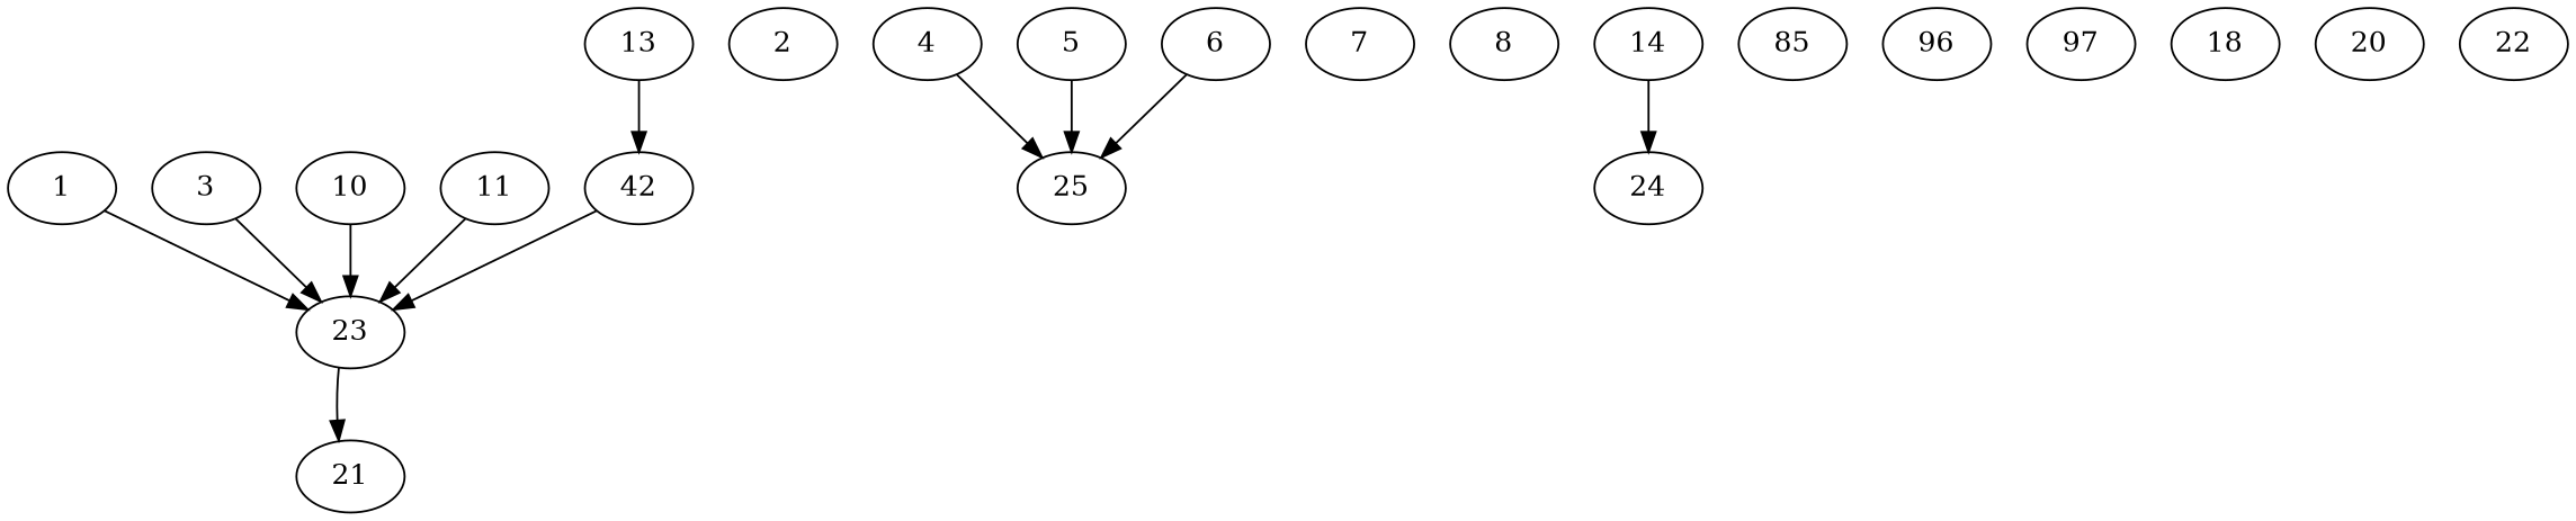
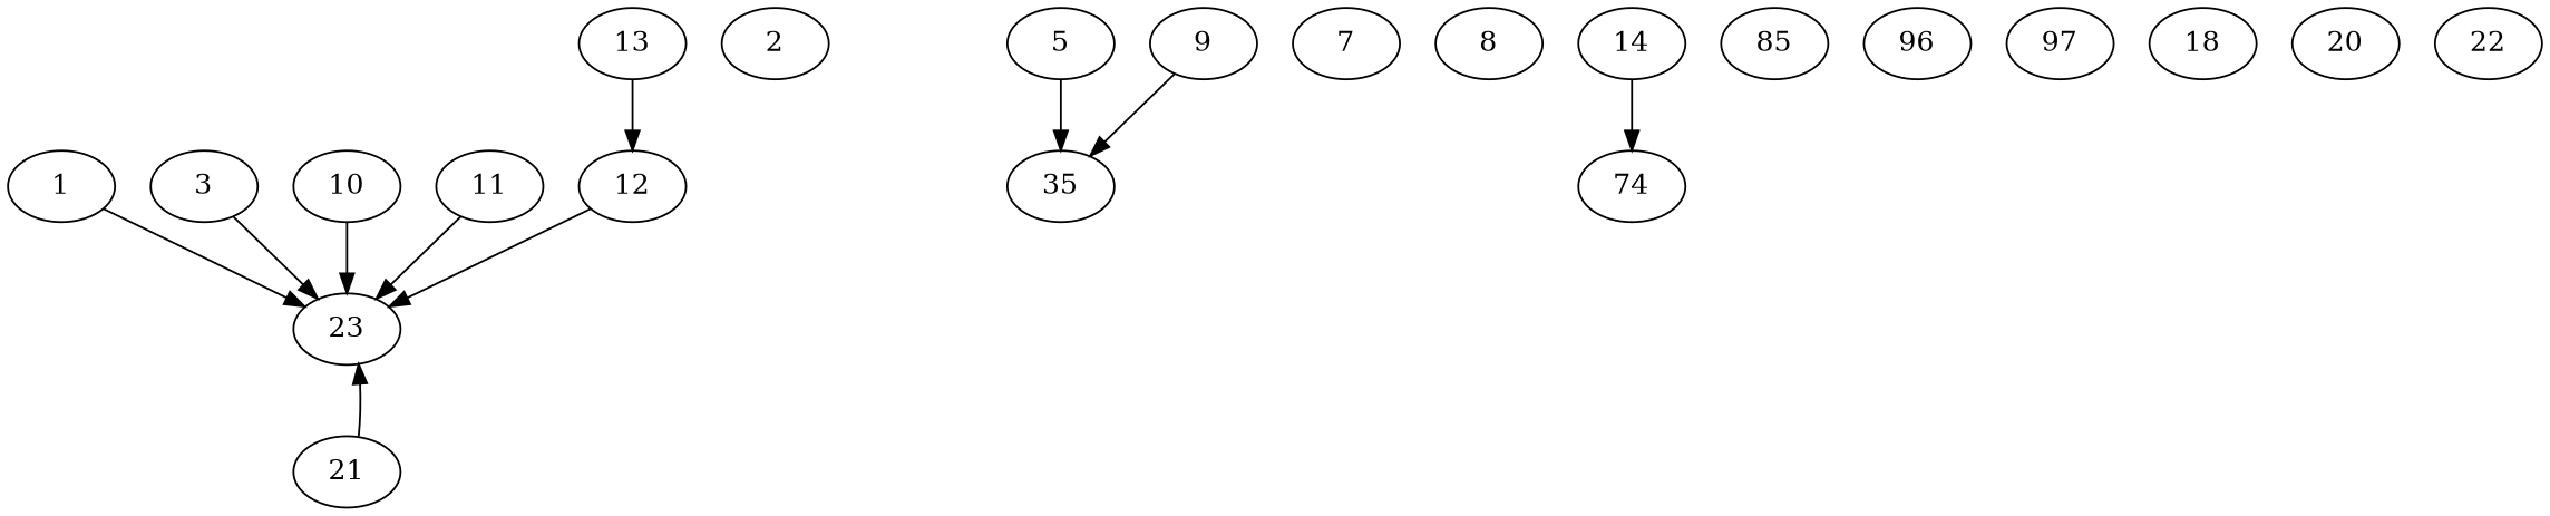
  digraph {
    node [alpha=0.06]
    1 [alpha=0.02 expect_size=17035264]
    23 [alpha=0.12 expect_size=8739840]
    2 [alpha=0.20 expect_size=43112448]
    3 [expect_size=48410624]
-   4 [alpha=0.07 expect_size=50135040]
-   25 [alpha=0.05 expect_size=15039488]
+   25 [alpha=0.05 expect_size=15039488 label=35]
    5 [alpha=0.07 expect_size=28771328]
-   6 [alpha=0.04 expect_size=40332288]
+   6 [alpha=0.04 expect_size=40332288 label=9]
    7 [alpha=0.03 expect_size=6687744]
    8 [alpha=0.03 expect_size=10858496]
    10 [alpha=0.08 expect_size=41696256]
    11 [alpha=0.16 expect_size=23751680]
-   12 [alpha=0.09 expect_size=29598720 label=42]
+   12 [alpha=0.09 expect_size=29598720]
    13 [alpha=0.01 expect_size=28712960]
    14 [alpha=0.01 expect_size=43431936]
-   24 [alpha=0.03 expect_size=12204032]
+   24 [alpha=0.03 expect_size=12204032 label=74]
    n17 [alpha=0.10 expect_size=12939264 label=85]
    n18 [expect_size=28929024 label=96]
    n19 [alpha=0.10 expect_size=38486016 label=97]
    18 [alpha=0.18 expect_size=44988416]
    20 [expect_size=25811968]
    21 [alpha=0.05 expect_size=44502016]
    22 [alpha=0.19 expect_size=35045376]
    1 -> 23
    3 -> 23
-   4 -> 25
    5 -> 25
    6 -> 25
    10 -> 23
    11 -> 23
    12 -> 23
    13 -> 12
    14 -> 24
-   23 -> 21
+   21 -> 23
  }
